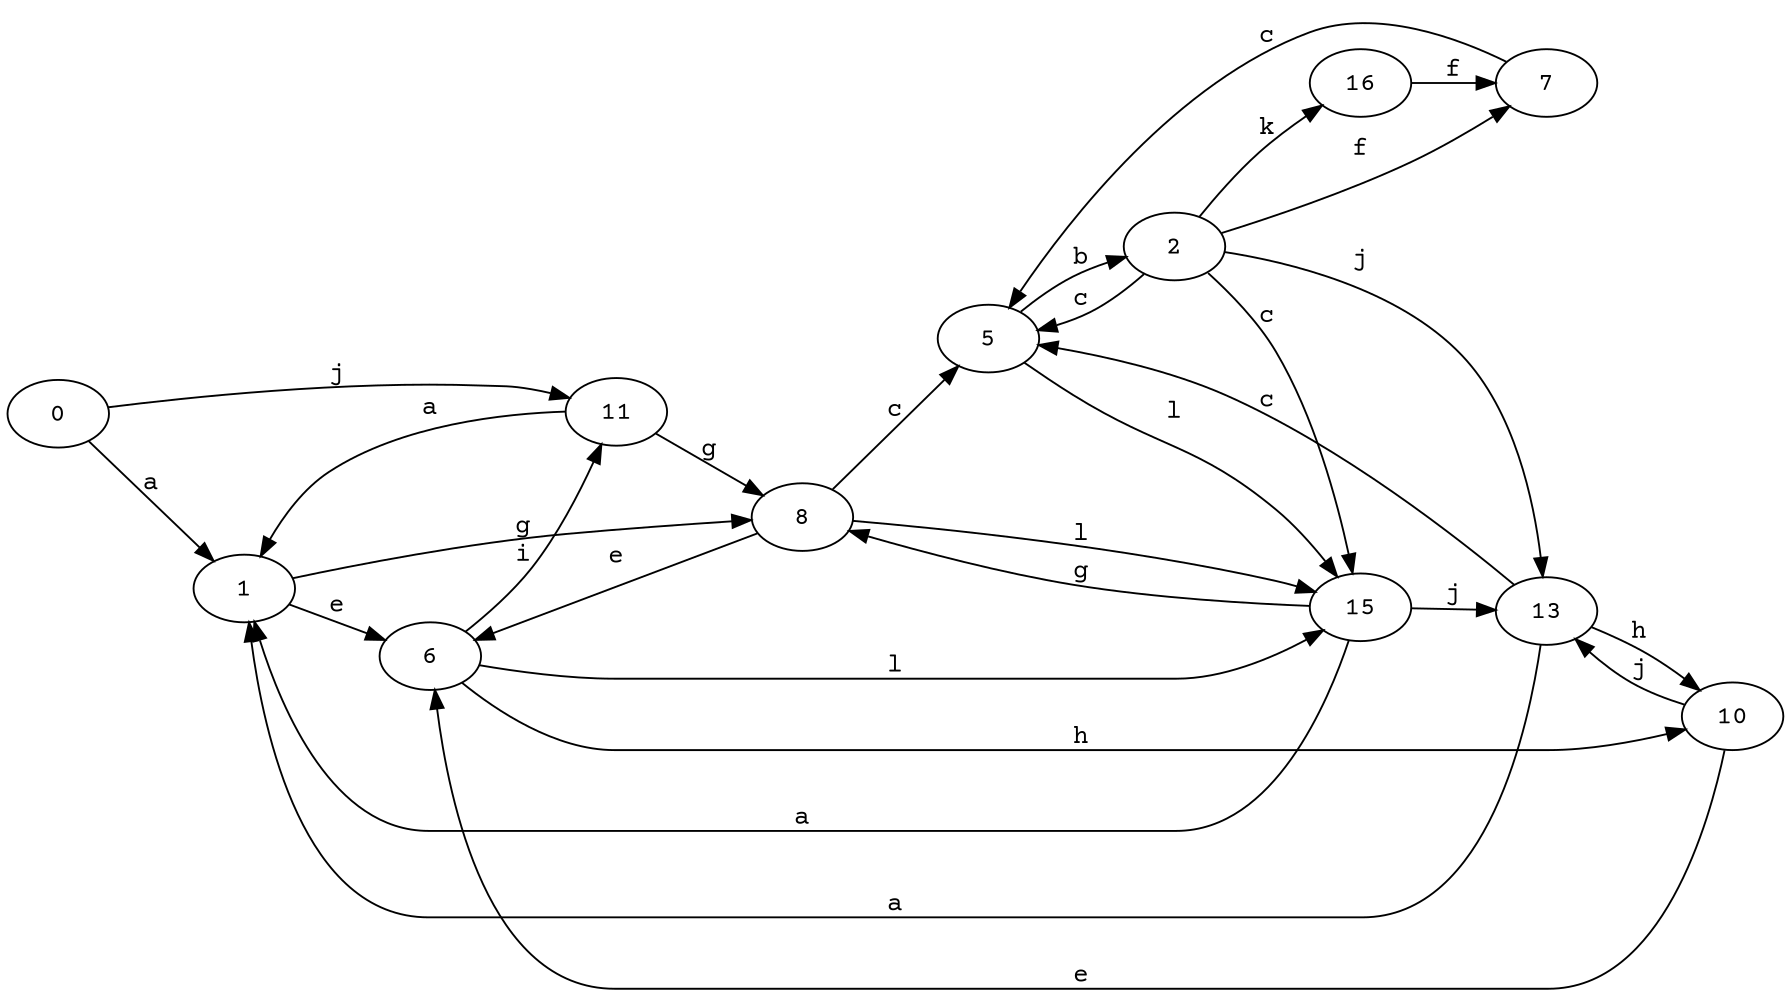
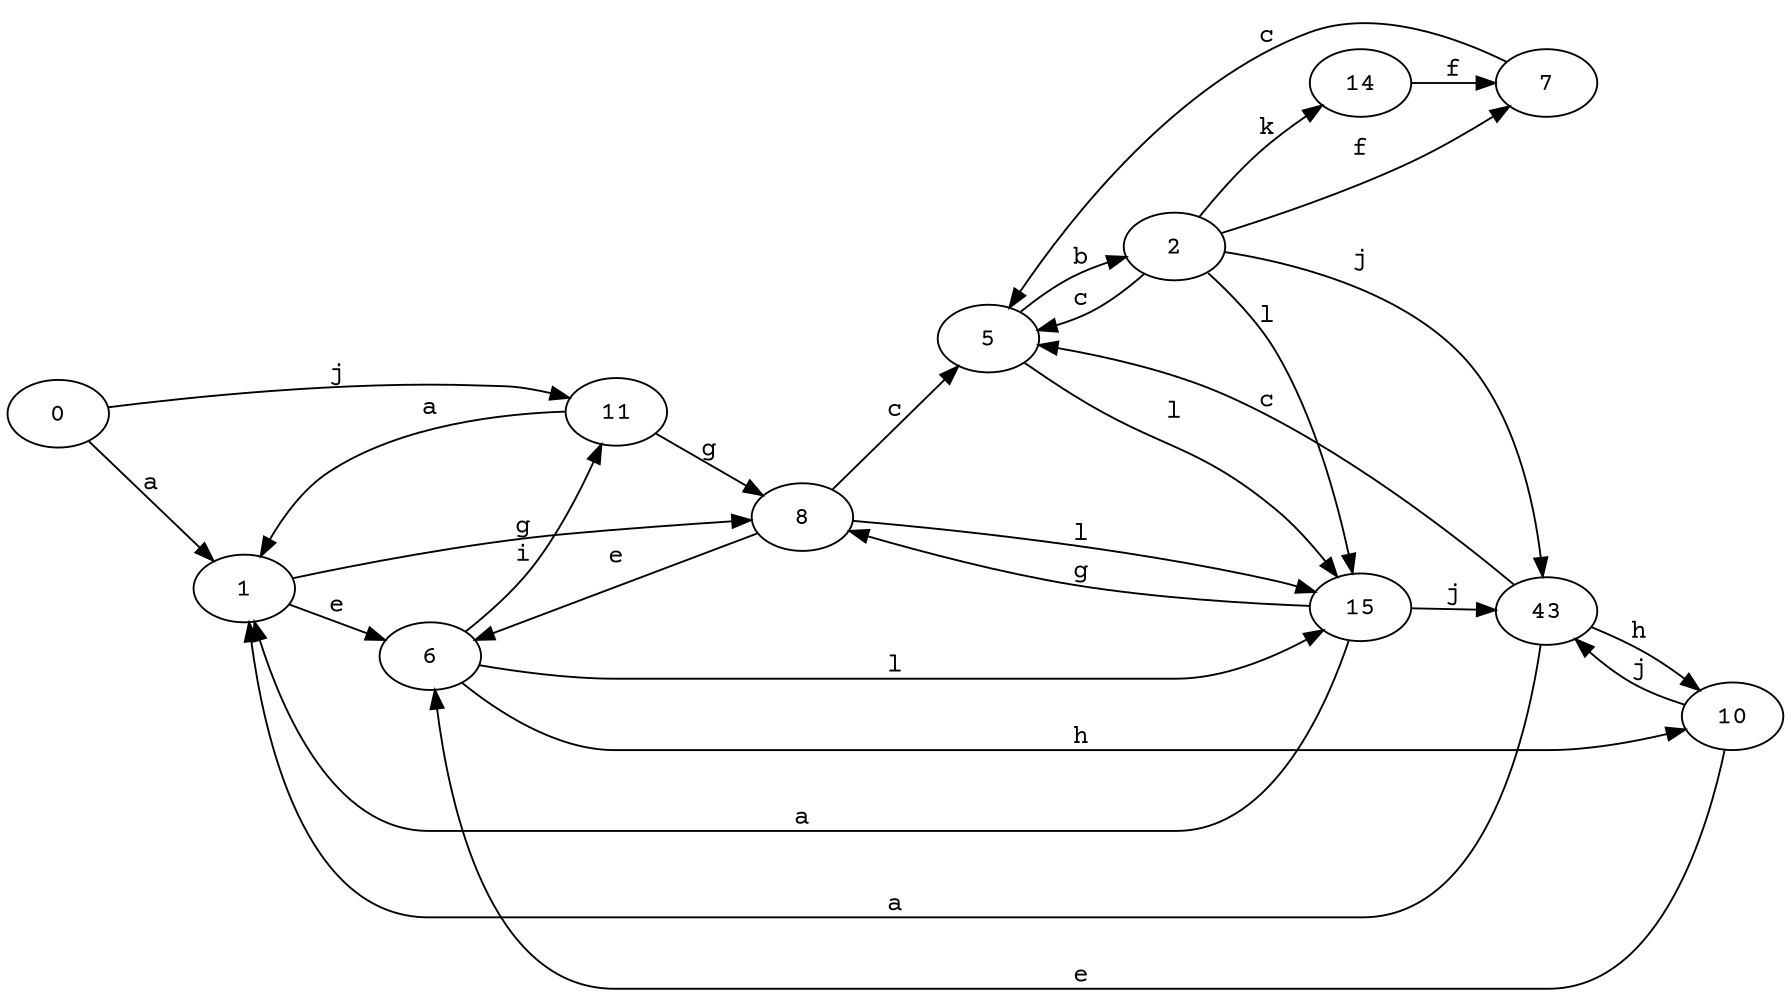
  strict digraph {
    fontname="Courier Prime"
    rankdir=LR
    node [fontname="Courier Prime"]
    edge [fontname="Courier Prime"]
    0
    1
    11
    6
    8
    15
    10
    5
-   13
+   13 [label=43]
    2
    7
-   14 [label=16]
+   14
    0 -> 1 [label=a]
    0 -> 11 [label=j]
    1 -> 6 [label=e]
    1 -> 8 [label=g]
    11 -> 1 [label=a]
    11 -> 8 [label=g]
    6 -> 11 [label=i]
    6 -> 15 [label=l]
    6 -> 10 [label=h]
    8 -> 6 [label=e]
    8 -> 15 [label=l]
    8 -> 5 [label=c]
    15 -> 1 [label=a]
    15 -> 8 [label=g]
    15 -> 13 [label=j]
    10 -> 6 [label=e]
    10 -> 13 [label=j]
    5 -> 15 [label=l]
    5 -> 2 [label=b]
    13 -> 1 [label=a]
    13 -> 10 [label=h]
    13 -> 5 [label=c]
-   2 -> 15 [label=c]
+   2 -> 15 [label=l]
    2 -> 5 [label=c]
    2 -> 13 [label=j]
    2 -> 7 [label=f]
    2 -> 14 [label=k]
    7 -> 5 [label=c]
    14 -> 7 [label=f]
  }
